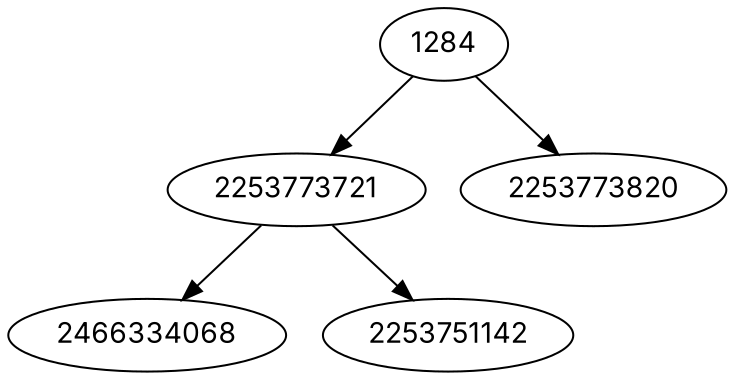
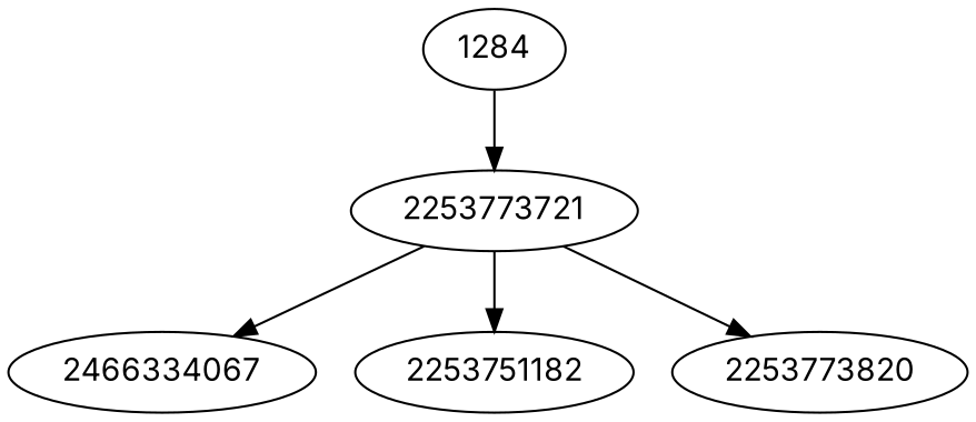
  strict digraph {
    fontname=Inter
    node [fontname=Inter]
    edge [fontname=Inter]
    n1 [label=1284]
    2253773721
-   2466334068
-   2253751182 [label=2253751142]
+   2466334068 [label=2466334067]
+   2253751182
    2253773820
    n1 -> 2253773721
    2253773721 -> 2466334068
    2253773721 -> 2253751182
-   n1 -> 2253773820
+   2253773721 -> 2253773820
  }
